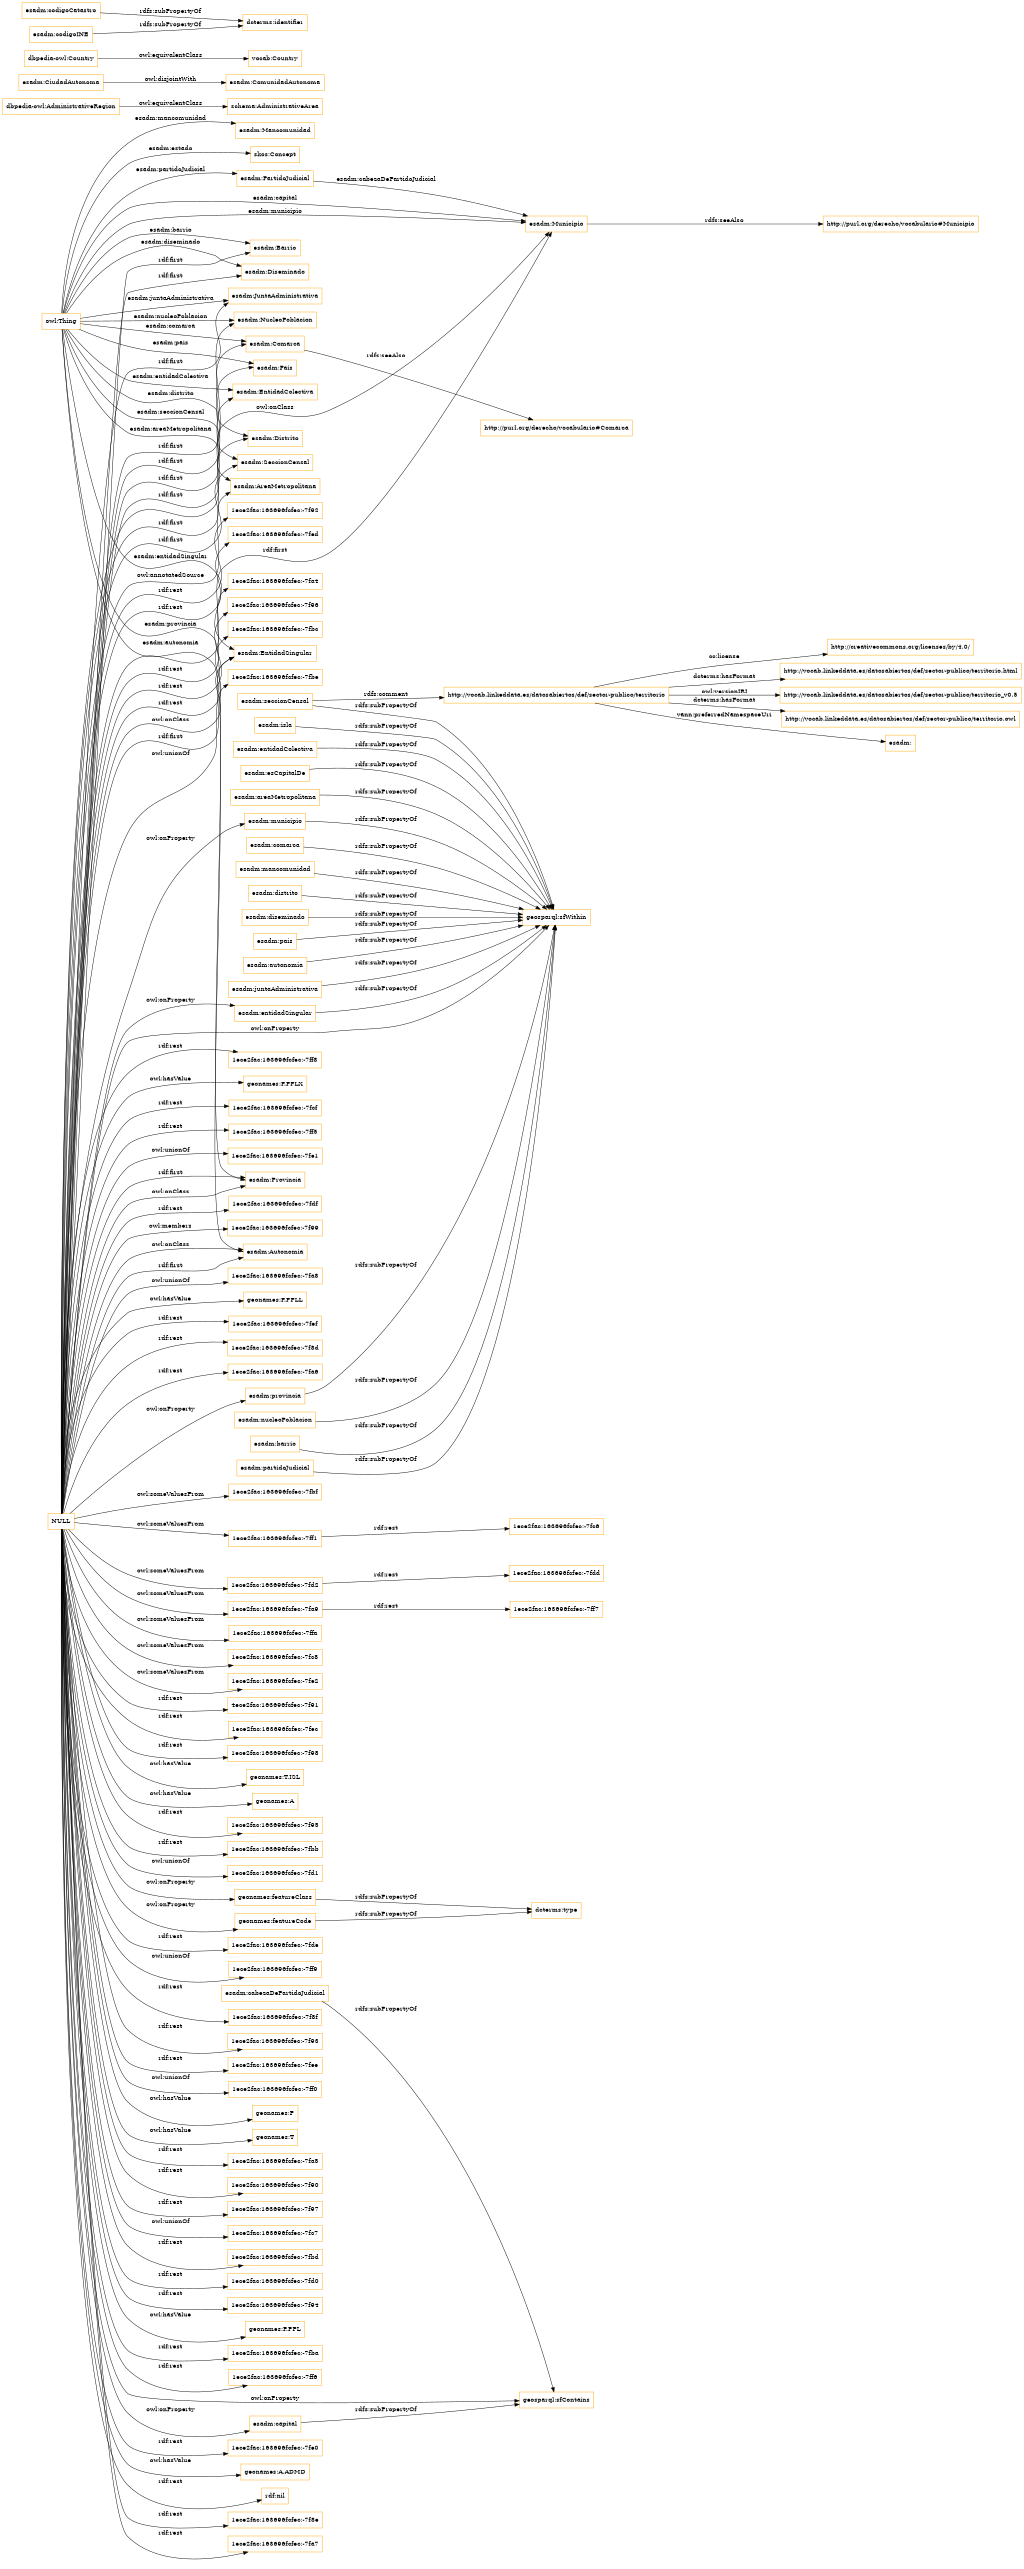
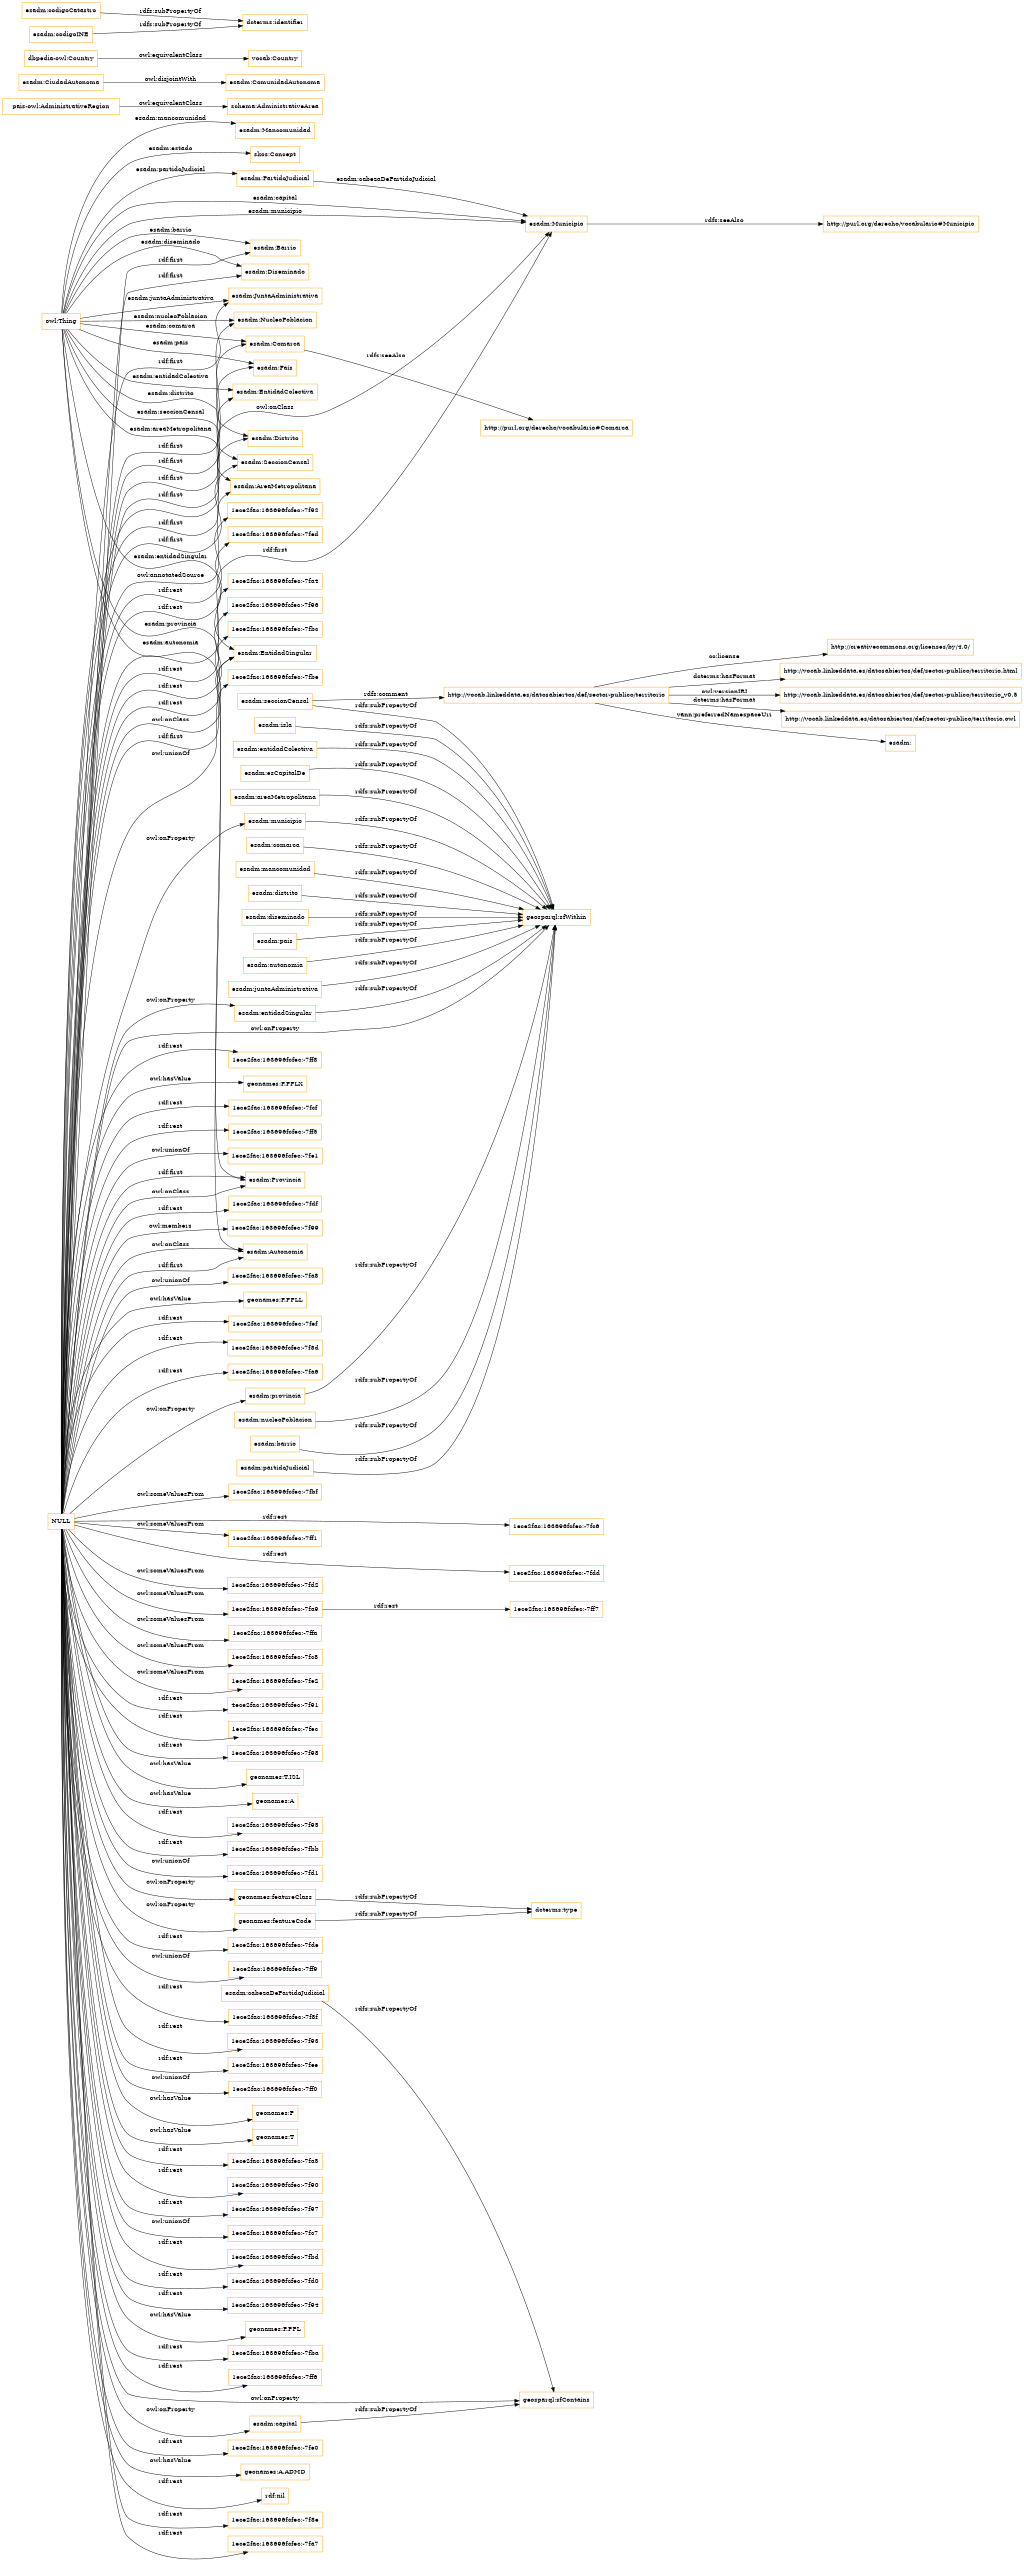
  digraph {
    rankdir=LR
    node [color=orange shape=rectangle]
    "esadm:Comarca"
    "http://purl.org/derecho/vocabulario#Comarca"
-   "dbpedia-owl:AdministrativeRegion"
+   "dbpedia-owl:AdministrativeRegion" [label="pais-owl:AdministrativeRegion"]
    "schema:AdministrativeArea"
    "esadm:Municipio"
    "http://purl.org/derecho/vocabulario#Municipio"
    "esadm:CiudadAutonoma"
    "esadm:ComunidadAutonoma"
    n9 [label="vocab:Country"]
    "dbpedia-owl:Country"
    "esadm:PartidoJudicial"
    "esadm:entidadSingular"
    "geosparql:sfWithin"
    NULL
    "1ece2fac:163696fcfec:-7fbf"
    "1ece2fac:163696fcfec:-7ff1"
    "esadm:EntidadSingular"
    "esadm:Pais"
    "esadm:Barrio"
    "1ece2fac:163696fcfec:-7fd2"
    "esadm:Diseminado"
    "esadm:JuntaAdministrativa"
    "1ece2fac:163696fcfec:-7fa9"
    "esadm:NucleoPoblacion"
    "1ece2fac:163696fcfec:-7ffa"
    "esadm:Provincia"
    "esadm:EntidadColectiva"
    "esadm:Autonomia"
    "1ece2fac:163696fcfec:-7fc8"
    "esadm:Distrito"
    "1ece2fac:163696fcfec:-7fe2"
    "esadm:SeccionCensal"
    "esadm:AreaMetropolitana"
    n34 [label="4ece2fac:163696fcfec:-7f91"]
    "1ece2fac:163696fcfec:-7fec"
    "1ece2fac:163696fcfec:-7f98"
    "geonames:T.ISL"
    "geonames:A"
    "1ece2fac:163696fcfec:-7f95"
    "1ece2fac:163696fcfec:-7fbb"
    "1ece2fac:163696fcfec:-7fd1"
    "1ece2fac:163696fcfec:-7fc6"
    "geonames:featureClass"
    "1ece2fac:163696fcfec:-7fde"
    "1ece2fac:163696fcfec:-7ff9"
    "1ece2fac:163696fcfec:-7f8f"
    "esadm:provincia"
    "1ece2fac:163696fcfec:-7f93"
    "1ece2fac:163696fcfec:-7fee"
    "1ece2fac:163696fcfec:-7ff0"
    "geonames:P"
    "geonames:T"
    "1ece2fac:163696fcfec:-7fa5"
    "1ece2fac:163696fcfec:-7f90"
    "1ece2fac:163696fcfec:-7f97"
    "1ece2fac:163696fcfec:-7fc7"
    "1ece2fac:163696fcfec:-7fbd"
    "1ece2fac:163696fcfec:-7fd0"
    "1ece2fac:163696fcfec:-7f94"
    "geonames:P.PPL"
    "1ece2fac:163696fcfec:-7fba"
    "1ece2fac:163696fcfec:-7ff6"
    "geosparql:sfContains"
    "1ece2fac:163696fcfec:-7fe0"
    "geonames:A.ADMD"
    "rdf:nil"
    "1ece2fac:163696fcfec:-7fdd"
    "esadm:capital"
    "1ece2fac:163696fcfec:-7f8e"
    "1ece2fac:163696fcfec:-7fa7"
    "1ece2fac:163696fcfec:-7f92"
    "esadm:municipio"
    "1ece2fac:163696fcfec:-7fed"
    "1ece2fac:163696fcfec:-7fa4"
    "geonames:featureCode"
    "1ece2fac:163696fcfec:-7f96"
    "1ece2fac:163696fcfec:-7fbc"
    "1ece2fac:163696fcfec:-7fbe"
    "1ece2fac:163696fcfec:-7ff8"
    "geonames:P.PPLX"
    "1ece2fac:163696fcfec:-7fcf"
    "1ece2fac:163696fcfec:-7ff5"
    "1ece2fac:163696fcfec:-7fe1"
    "1ece2fac:163696fcfec:-7fdf"
    "1ece2fac:163696fcfec:-7f99"
    "1ece2fac:163696fcfec:-7fa8"
    "geonames:P.PPLL"
    "1ece2fac:163696fcfec:-7fef"
    "1ece2fac:163696fcfec:-7f8d"
    "1ece2fac:163696fcfec:-7fa6"
    "1ece2fac:163696fcfec:-7ff7"
    "dcterms:type"
    "esadm:nucleoPoblacion"
    "esadm:barrio"
    "esadm:codigoCatastro"
    "dcterms:identifier"
    "esadm:partidoJudicial"
    "http://vocab.linkeddata.es/datosabiertos/def/sector-publico/territorio"
    "http://vocab.linkeddata.es/datosabiertos/def/sector-publico/territorio.html"
    "http://vocab.linkeddata.es/datosabiertos/def/sector-publico/territorio_v0.5"
    "http://vocab.linkeddata.es/datosabiertos/def/sector-publico/territorio.owl"
    "esadm:"
    "http://creativecommons.org/licenses/by/4.0/"
    "esadm:isla"
    "esadm:entidadColectiva"
    "esadm:esCapitalDe"
    "esadm:areaMetropolitana"
    "esadm:codigoINE"
    "esadm:seccionCensal"
    "esadm:comarca"
    "esadm:mancomunidad"
    "esadm:distrito"
    "esadm:diseminado"
    "esadm:cabezaDePartidoJudicial"
    "esadm:pais"
    "esadm:autonomia"
    "esadm:juntaAdministrativa"
    "owl:Thing"
    "esadm:Mancomunidad"
    "skos:Concept"
    "esadm:Comarca" -> "http://purl.org/derecho/vocabulario#Comarca" [label="rdfs:seeAlso"]
    "dbpedia-owl:AdministrativeRegion" -> "schema:AdministrativeArea" [label="owl:equivalentClass"]
    "esadm:Municipio" -> "http://purl.org/derecho/vocabulario#Municipio" [label="rdfs:seeAlso"]
    "esadm:CiudadAutonoma" -> "esadm:ComunidadAutonoma" [label="owl:disjointWith"]
    "dbpedia-owl:Country" -> n9 [label="owl:equivalentClass"]
    "esadm:PartidoJudicial" -> "esadm:Municipio" [label="esadm:cabezaDePartidoJudicial"]
    "esadm:entidadSingular" -> "geosparql:sfWithin" [label="rdfs:subPropertyOf"]
    NULL -> "esadm:Comarca" [label="rdf:first"]
    NULL -> "esadm:Municipio" [label="rdf:first"]
    NULL -> "esadm:Municipio" [label="owl:onClass"]
    NULL -> "esadm:entidadSingular" [label="owl:onProperty"]
    NULL -> "geosparql:sfWithin" [label="owl:onProperty"]
    NULL -> "1ece2fac:163696fcfec:-7fbf" [label="owl:someValuesFrom"]
    NULL -> "1ece2fac:163696fcfec:-7ff1" [label="owl:someValuesFrom"]
    NULL -> "esadm:EntidadSingular" [label="rdf:first"]
    NULL -> "esadm:EntidadSingular" [label="owl:onClass"]
    NULL -> "esadm:Pais" [label="rdf:first"]
    NULL -> "esadm:Barrio" [label="rdf:first"]
    NULL -> "1ece2fac:163696fcfec:-7fd2" [label="owl:someValuesFrom"]
    NULL -> "esadm:Diseminado" [label="rdf:first"]
    NULL -> "esadm:JuntaAdministrativa" [label="rdf:first"]
    NULL -> "1ece2fac:163696fcfec:-7fa9" [label="owl:someValuesFrom"]
    NULL -> "esadm:NucleoPoblacion" [label="rdf:first"]
    NULL -> "1ece2fac:163696fcfec:-7ffa" [label="owl:someValuesFrom"]
    NULL -> "esadm:Provincia" [label="owl:onClass"]
    NULL -> "esadm:Provincia" [label="rdf:first"]
    NULL -> "esadm:EntidadColectiva" [label="rdf:first"]
    NULL -> "esadm:Autonomia" [label="owl:onClass"]
    NULL -> "esadm:Autonomia" [label="rdf:first"]
    NULL -> "1ece2fac:163696fcfec:-7fc8" [label="owl:someValuesFrom"]
    NULL -> "esadm:Distrito" [label="rdf:first"]
    NULL -> "1ece2fac:163696fcfec:-7fe2" [label="owl:someValuesFrom"]
    NULL -> "esadm:SeccionCensal" [label="rdf:first"]
    NULL -> "esadm:AreaMetropolitana" [label="owl:annotatedSource"]
    NULL -> n34 [label="rdf:rest"]
    NULL -> "1ece2fac:163696fcfec:-7fec" [label="rdf:rest"]
    NULL -> "1ece2fac:163696fcfec:-7f98" [label="rdf:rest"]
    NULL -> "geonames:T.ISL" [label="owl:hasValue"]
    NULL -> "geonames:A" [label="owl:hasValue"]
    NULL -> "1ece2fac:163696fcfec:-7f95" [label="rdf:rest"]
    NULL -> "1ece2fac:163696fcfec:-7fbb" [label="rdf:rest"]
    NULL -> "1ece2fac:163696fcfec:-7fd1" [label="owl:unionOf"]
-   "1ece2fac:163696fcfec:-7ff1" -> "1ece2fac:163696fcfec:-7fc6" [label="rdf:rest"]
+   NULL -> "1ece2fac:163696fcfec:-7fc6" [label="rdf:rest"]
    NULL -> "geonames:featureClass" [label="owl:onProperty"]
    NULL -> "1ece2fac:163696fcfec:-7fde" [label="rdf:rest"]
    NULL -> "1ece2fac:163696fcfec:-7ff9" [label="owl:unionOf"]
    NULL -> "1ece2fac:163696fcfec:-7f8f" [label="rdf:rest"]
    NULL -> "esadm:provincia" [label="owl:onProperty"]
    NULL -> "1ece2fac:163696fcfec:-7f93" [label="rdf:rest"]
    NULL -> "1ece2fac:163696fcfec:-7fee" [label="rdf:rest"]
    NULL -> "1ece2fac:163696fcfec:-7ff0" [label="owl:unionOf"]
    NULL -> "geonames:P" [label="owl:hasValue"]
    NULL -> "geonames:T" [label="owl:hasValue"]
    NULL -> "1ece2fac:163696fcfec:-7fa5" [label="rdf:rest"]
    NULL -> "1ece2fac:163696fcfec:-7f90" [label="rdf:rest"]
    NULL -> "1ece2fac:163696fcfec:-7f97" [label="rdf:rest"]
    NULL -> "1ece2fac:163696fcfec:-7fc7" [label="owl:unionOf"]
    NULL -> "1ece2fac:163696fcfec:-7fbd" [label="rdf:rest"]
    NULL -> "1ece2fac:163696fcfec:-7fd0" [label="rdf:rest"]
    NULL -> "1ece2fac:163696fcfec:-7f94" [label="rdf:rest"]
    NULL -> "geonames:P.PPL" [label="owl:hasValue"]
    NULL -> "1ece2fac:163696fcfec:-7fba" [label="rdf:rest"]
    NULL -> "1ece2fac:163696fcfec:-7ff6" [label="rdf:rest"]
    NULL -> "geosparql:sfContains" [label="owl:onProperty"]
    NULL -> "1ece2fac:163696fcfec:-7fe0" [label="rdf:rest"]
    NULL -> "geonames:A.ADMD" [label="owl:hasValue"]
    NULL -> "rdf:nil" [label="rdf:rest"]
-   "1ece2fac:163696fcfec:-7fd2" -> "1ece2fac:163696fcfec:-7fdd" [label="rdf:rest"]
+   NULL -> "1ece2fac:163696fcfec:-7fdd" [label="rdf:rest"]
    NULL -> "esadm:capital" [label="owl:onProperty"]
    NULL -> "1ece2fac:163696fcfec:-7f8e" [label="rdf:rest"]
    NULL -> "1ece2fac:163696fcfec:-7fa7" [label="rdf:rest"]
    NULL -> "1ece2fac:163696fcfec:-7f92" [label="rdf:rest"]
    NULL -> "esadm:municipio" [label="owl:onProperty"]
    NULL -> "1ece2fac:163696fcfec:-7fed" [label="rdf:rest"]
    NULL -> "1ece2fac:163696fcfec:-7fa4" [label="rdf:rest"]
    NULL -> "geonames:featureCode" [label="owl:onProperty"]
    NULL -> "1ece2fac:163696fcfec:-7f96" [label="rdf:rest"]
    NULL -> "1ece2fac:163696fcfec:-7fbc" [label="rdf:rest"]
    NULL -> "1ece2fac:163696fcfec:-7fbe" [label="owl:unionOf"]
    NULL -> "1ece2fac:163696fcfec:-7ff8" [label="rdf:rest"]
    NULL -> "geonames:P.PPLX" [label="owl:hasValue"]
    NULL -> "1ece2fac:163696fcfec:-7fcf" [label="rdf:rest"]
    NULL -> "1ece2fac:163696fcfec:-7ff5" [label="rdf:rest"]
    NULL -> "1ece2fac:163696fcfec:-7fe1" [label="owl:unionOf"]
    NULL -> "1ece2fac:163696fcfec:-7fdf" [label="rdf:rest"]
    NULL -> "1ece2fac:163696fcfec:-7f99" [label="owl:members"]
    NULL -> "1ece2fac:163696fcfec:-7fa8" [label="owl:unionOf"]
    NULL -> "geonames:P.PPLL" [label="owl:hasValue"]
    NULL -> "1ece2fac:163696fcfec:-7fef" [label="rdf:rest"]
    NULL -> "1ece2fac:163696fcfec:-7f8d" [label="rdf:rest"]
    NULL -> "1ece2fac:163696fcfec:-7fa6" [label="rdf:rest"]
    "1ece2fac:163696fcfec:-7fa9" -> "1ece2fac:163696fcfec:-7ff7" [label="rdf:rest"]
    "geonames:featureClass" -> "dcterms:type" [label="rdfs:subPropertyOf"]
    "esadm:provincia" -> "geosparql:sfWithin" [label="rdfs:subPropertyOf"]
    "esadm:capital" -> "geosparql:sfContains" [label="rdfs:subPropertyOf"]
    "esadm:municipio" -> "geosparql:sfWithin" [label="rdfs:subPropertyOf"]
    "geonames:featureCode" -> "dcterms:type" [label="rdfs:subPropertyOf"]
    "esadm:nucleoPoblacion" -> "geosparql:sfWithin" [label="rdfs:subPropertyOf"]
    "esadm:barrio" -> "geosparql:sfWithin" [label="rdfs:subPropertyOf"]
    "esadm:codigoCatastro" -> "dcterms:identifier" [label="rdfs:subPropertyOf"]
    "esadm:partidoJudicial" -> "geosparql:sfWithin" [label="rdfs:subPropertyOf"]
    "http://vocab.linkeddata.es/datosabiertos/def/sector-publico/territorio" -> "http://vocab.linkeddata.es/datosabiertos/def/sector-publico/territorio.html" [label="dcterms:hasFormat"]
    "http://vocab.linkeddata.es/datosabiertos/def/sector-publico/territorio" -> "http://vocab.linkeddata.es/datosabiertos/def/sector-publico/territorio_v0.5" [label="owl:versionIRI"]
    "http://vocab.linkeddata.es/datosabiertos/def/sector-publico/territorio" -> "http://vocab.linkeddata.es/datosabiertos/def/sector-publico/territorio.owl" [label="dcterms:hasFormat"]
    "http://vocab.linkeddata.es/datosabiertos/def/sector-publico/territorio" -> "esadm:" [label="vann:preferredNamespaceUri"]
    "http://vocab.linkeddata.es/datosabiertos/def/sector-publico/territorio" -> "http://creativecommons.org/licenses/by/4.0/" [label="cc:license"]
    "esadm:isla" -> "geosparql:sfWithin" [label="rdfs:subPropertyOf"]
    "esadm:entidadColectiva" -> "geosparql:sfWithin" [label="rdfs:subPropertyOf"]
    "esadm:esCapitalDe" -> "geosparql:sfWithin" [label="rdfs:subPropertyOf"]
    "esadm:areaMetropolitana" -> "geosparql:sfWithin" [label="rdfs:subPropertyOf"]
    "esadm:codigoINE" -> "dcterms:identifier" [label="rdfs:subPropertyOf"]
    "esadm:seccionCensal" -> "geosparql:sfWithin" [label="rdfs:subPropertyOf"]
    "esadm:seccionCensal" -> "http://vocab.linkeddata.es/datosabiertos/def/sector-publico/territorio" [label="rdfs:comment"]
    "esadm:comarca" -> "geosparql:sfWithin" [label="rdfs:subPropertyOf"]
    "esadm:mancomunidad" -> "geosparql:sfWithin" [label="rdfs:subPropertyOf"]
    "esadm:distrito" -> "geosparql:sfWithin" [label="rdfs:subPropertyOf"]
    "esadm:diseminado" -> "geosparql:sfWithin" [label="rdfs:subPropertyOf"]
    "esadm:cabezaDePartidoJudicial" -> "geosparql:sfContains" [label="rdfs:subPropertyOf"]
    "esadm:pais" -> "geosparql:sfWithin" [label="rdfs:subPropertyOf"]
    "esadm:autonomia" -> "geosparql:sfWithin" [label="rdfs:subPropertyOf"]
    "esadm:juntaAdministrativa" -> "geosparql:sfWithin" [label="rdfs:subPropertyOf"]
    "owl:Thing" -> "esadm:Comarca" [label="esadm:comarca"]
    "owl:Thing" -> "esadm:Municipio" [label="esadm:capital"]
    "owl:Thing" -> "esadm:Municipio" [label="esadm:municipio"]
    "owl:Thing" -> "esadm:PartidoJudicial" [label="esadm:partidoJudicial"]
    "owl:Thing" -> "esadm:EntidadSingular" [label="esadm:entidadSingular"]
    "owl:Thing" -> "esadm:Pais" [label="esadm:pais"]
    "owl:Thing" -> "esadm:Barrio" [label="esadm:barrio"]
    "owl:Thing" -> "esadm:Diseminado" [label="esadm:diseminado"]
    "owl:Thing" -> "esadm:JuntaAdministrativa" [label="esadm:juntaAdministrativa"]
    "owl:Thing" -> "esadm:NucleoPoblacion" [label="esadm:nucleoPoblacion"]
    "owl:Thing" -> "esadm:Provincia" [label="esadm:provincia"]
    "owl:Thing" -> "esadm:EntidadColectiva" [label="esadm:entidadColectiva"]
    "owl:Thing" -> "esadm:Autonomia" [label="esadm:autonomia"]
    "owl:Thing" -> "esadm:Distrito" [label="esadm:distrito"]
    "owl:Thing" -> "esadm:SeccionCensal" [label="esadm:seccionCensal"]
    "owl:Thing" -> "esadm:AreaMetropolitana" [label="esadm:areaMetropolitana"]
    "owl:Thing" -> "esadm:Mancomunidad" [label="esadm:mancomunidad"]
    "owl:Thing" -> "skos:Concept" [label="esadm:estado"]
  }
